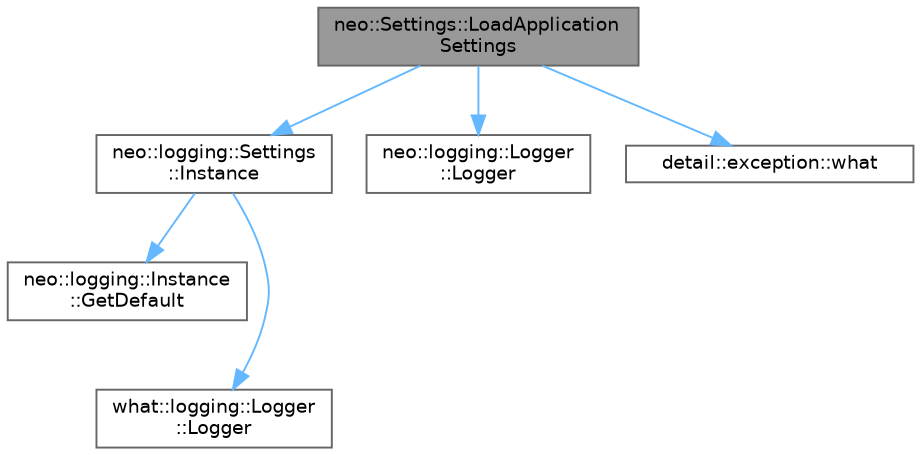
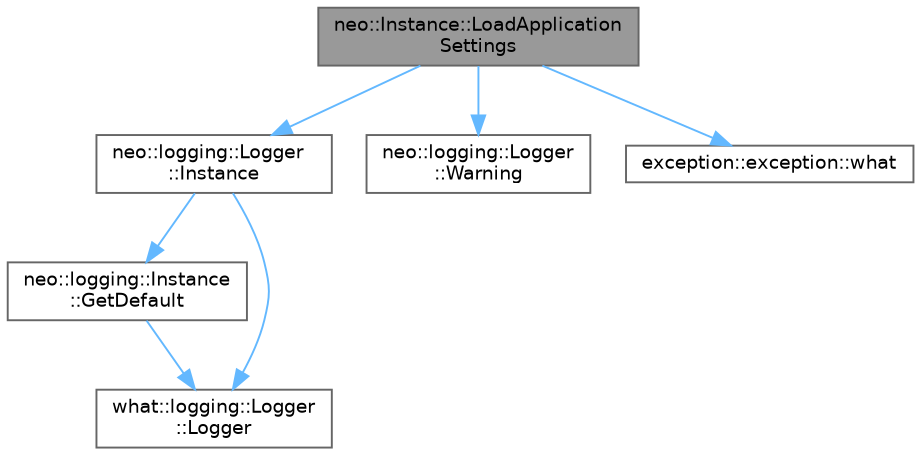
  digraph {
    rankdir=TB
    node [color=grey40 fillcolor=white fontname=Helvetica fontsize=10 shape=box style=filled]
    edge [color=steelblue1 fontname=Helvetica fontsize=10 labelfontname=Helvetica labelfontsize=10 style=solid]
-   n1 [color=gray40 fillcolor=grey60 fontcolor=black height=0.2 label="neo::Settings::LoadApplication\lSettings" width=0.4]
-   n2 [height=0.2 label="neo::logging::Settings\l::Instance" width=0.4]
-   n3 [height=0.2 label="neo::logging::Logger\l::Logger" width=0.4]
-   n4 [height=0.2 label="detail::exception::what" width=0.4]
+   n1 [color=gray40 fillcolor=grey60 fontcolor=black height=0.2 label="neo::Instance::LoadApplication\lSettings" width=0.4]
+   n2 [height=0.2 label="neo::logging::Logger\l::Instance" width=0.4]
+   n3 [height=0.2 label="neo::logging::Logger\l::Warning" width=0.4]
+   n4 [height=0.2 label="exception::exception::what" width=0.4]
    n5 [height=0.2 label="neo::logging::Instance\l::GetDefault" width=0.4]
    n6 [height=0.2 label="what::logging::Logger\l::Logger" width=0.4]
    n1 -> n2
    n1 -> n3
    n1 -> n4
    n2 -> n5
    n2 -> n6
+   n5 -> n6
  }
